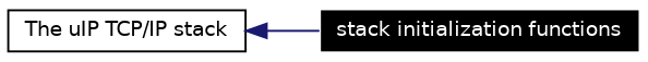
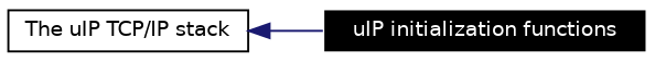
  digraph {
    rankdir=LR
    node [fontname=Helvetica fontsize=10 shape=record style=filled]
    n1 [color=black fillcolor=white height=0.2 label="The uIP TCP/IP stack" width=0.4]
-   n2 [color=white fillcolor=black fontcolor=white height=0.2 label="stack initialization functions" width=0.4]
+   n2 [color=white fillcolor=black fontcolor=white height=0.2 label="uIP initialization functions" width=0.4]
    n1 -> n2 [color=midnightblue dir=back fontname=Helvetica fontsize=8 labelfontname=Helvetica labelfontsize=8 shape=plaintext style=solid]
  }
